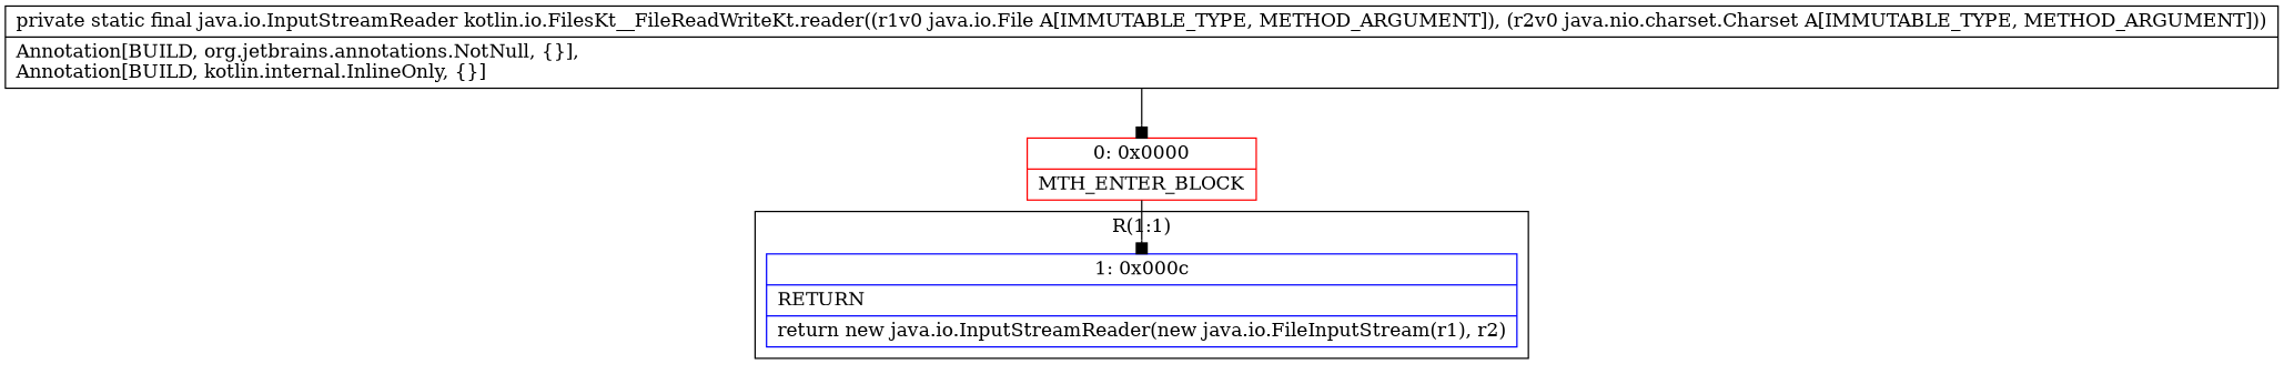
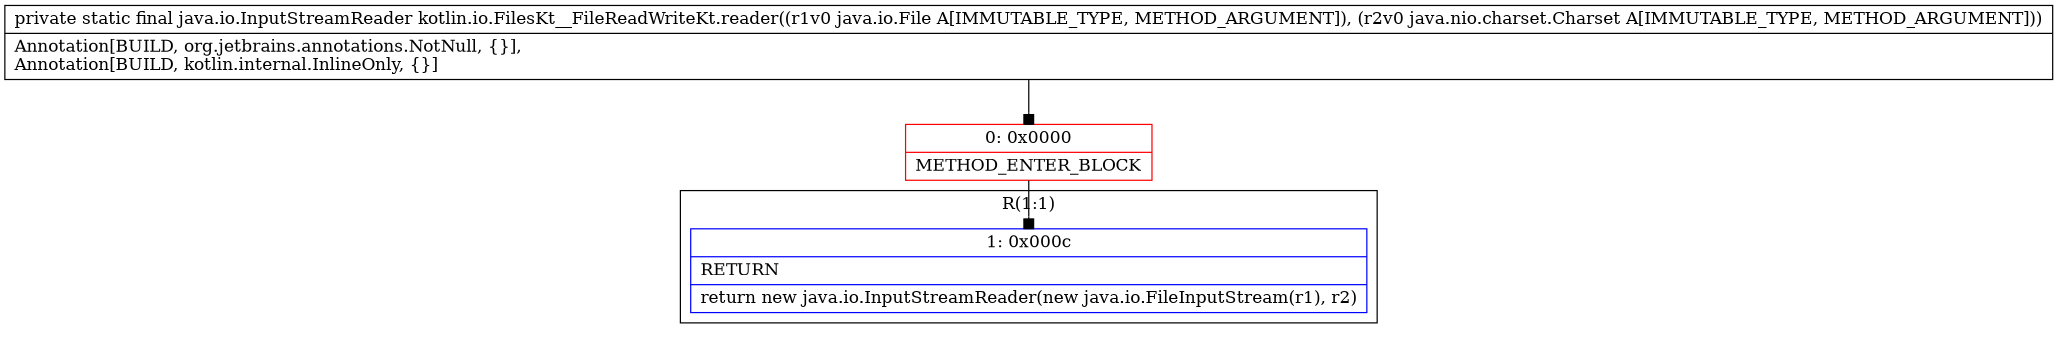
  digraph {
    node [shape=record]
    edge [arrowhead=box]
    n1 [color=blue label="{1\:\ 0x000c|RETURN\l|return new java.io.InputStreamReader(new java.io.FileInputStream(r1), r2)\l}"]
-   n2 [color=red label="{0\:\ 0x0000|MTH_ENTER_BLOCK\l}"]
+   n2 [color=red label="{0\:\ 0x0000|METHOD_ENTER_BLOCK\l}"]
    n3 [label="{private static final java.io.InputStreamReader kotlin.io.FilesKt__FileReadWriteKt.reader((r1v0 java.io.File A[IMMUTABLE_TYPE, METHOD_ARGUMENT]), (r2v0 java.nio.charset.Charset A[IMMUTABLE_TYPE, METHOD_ARGUMENT]))  | Annotation[BUILD, org.jetbrains.annotations.NotNull, \{\}], \lAnnotation[BUILD, kotlin.internal.InlineOnly, \{\}]\l}"]
    subgraph cluster_1 {
      label="R(1:1)"
      n1
    }
    n2 -> n1
    n3 -> n2
  }
